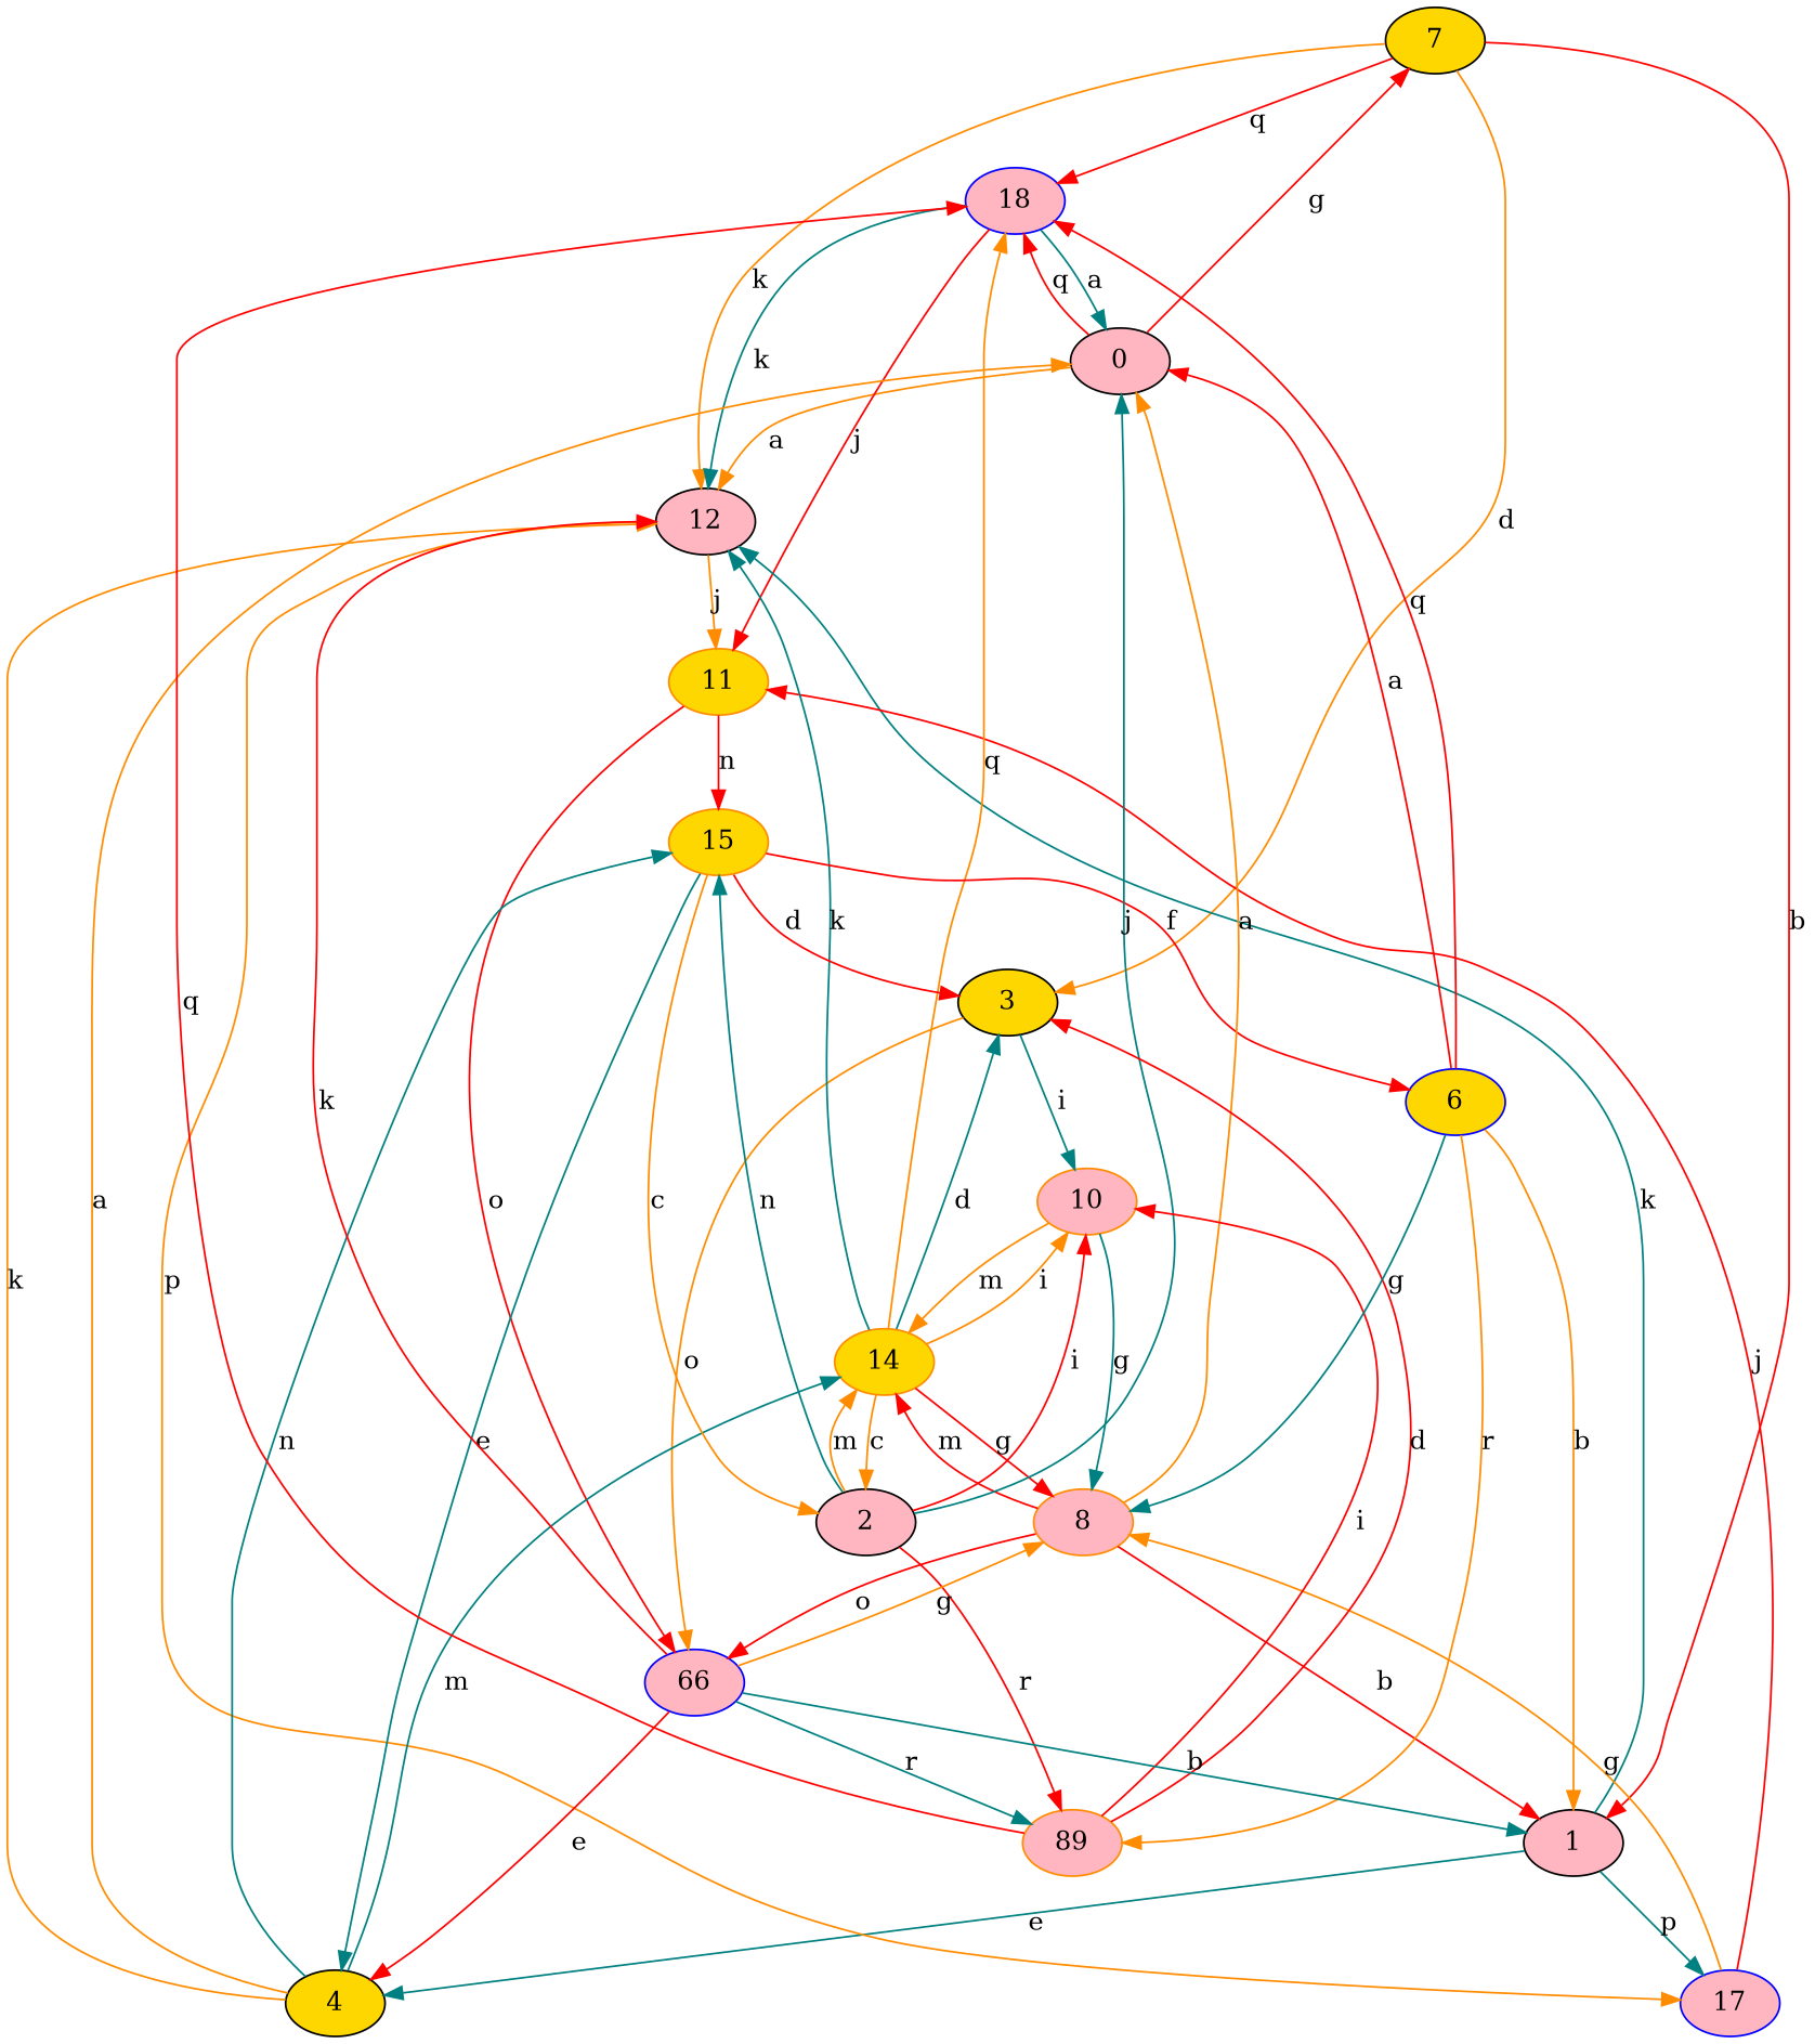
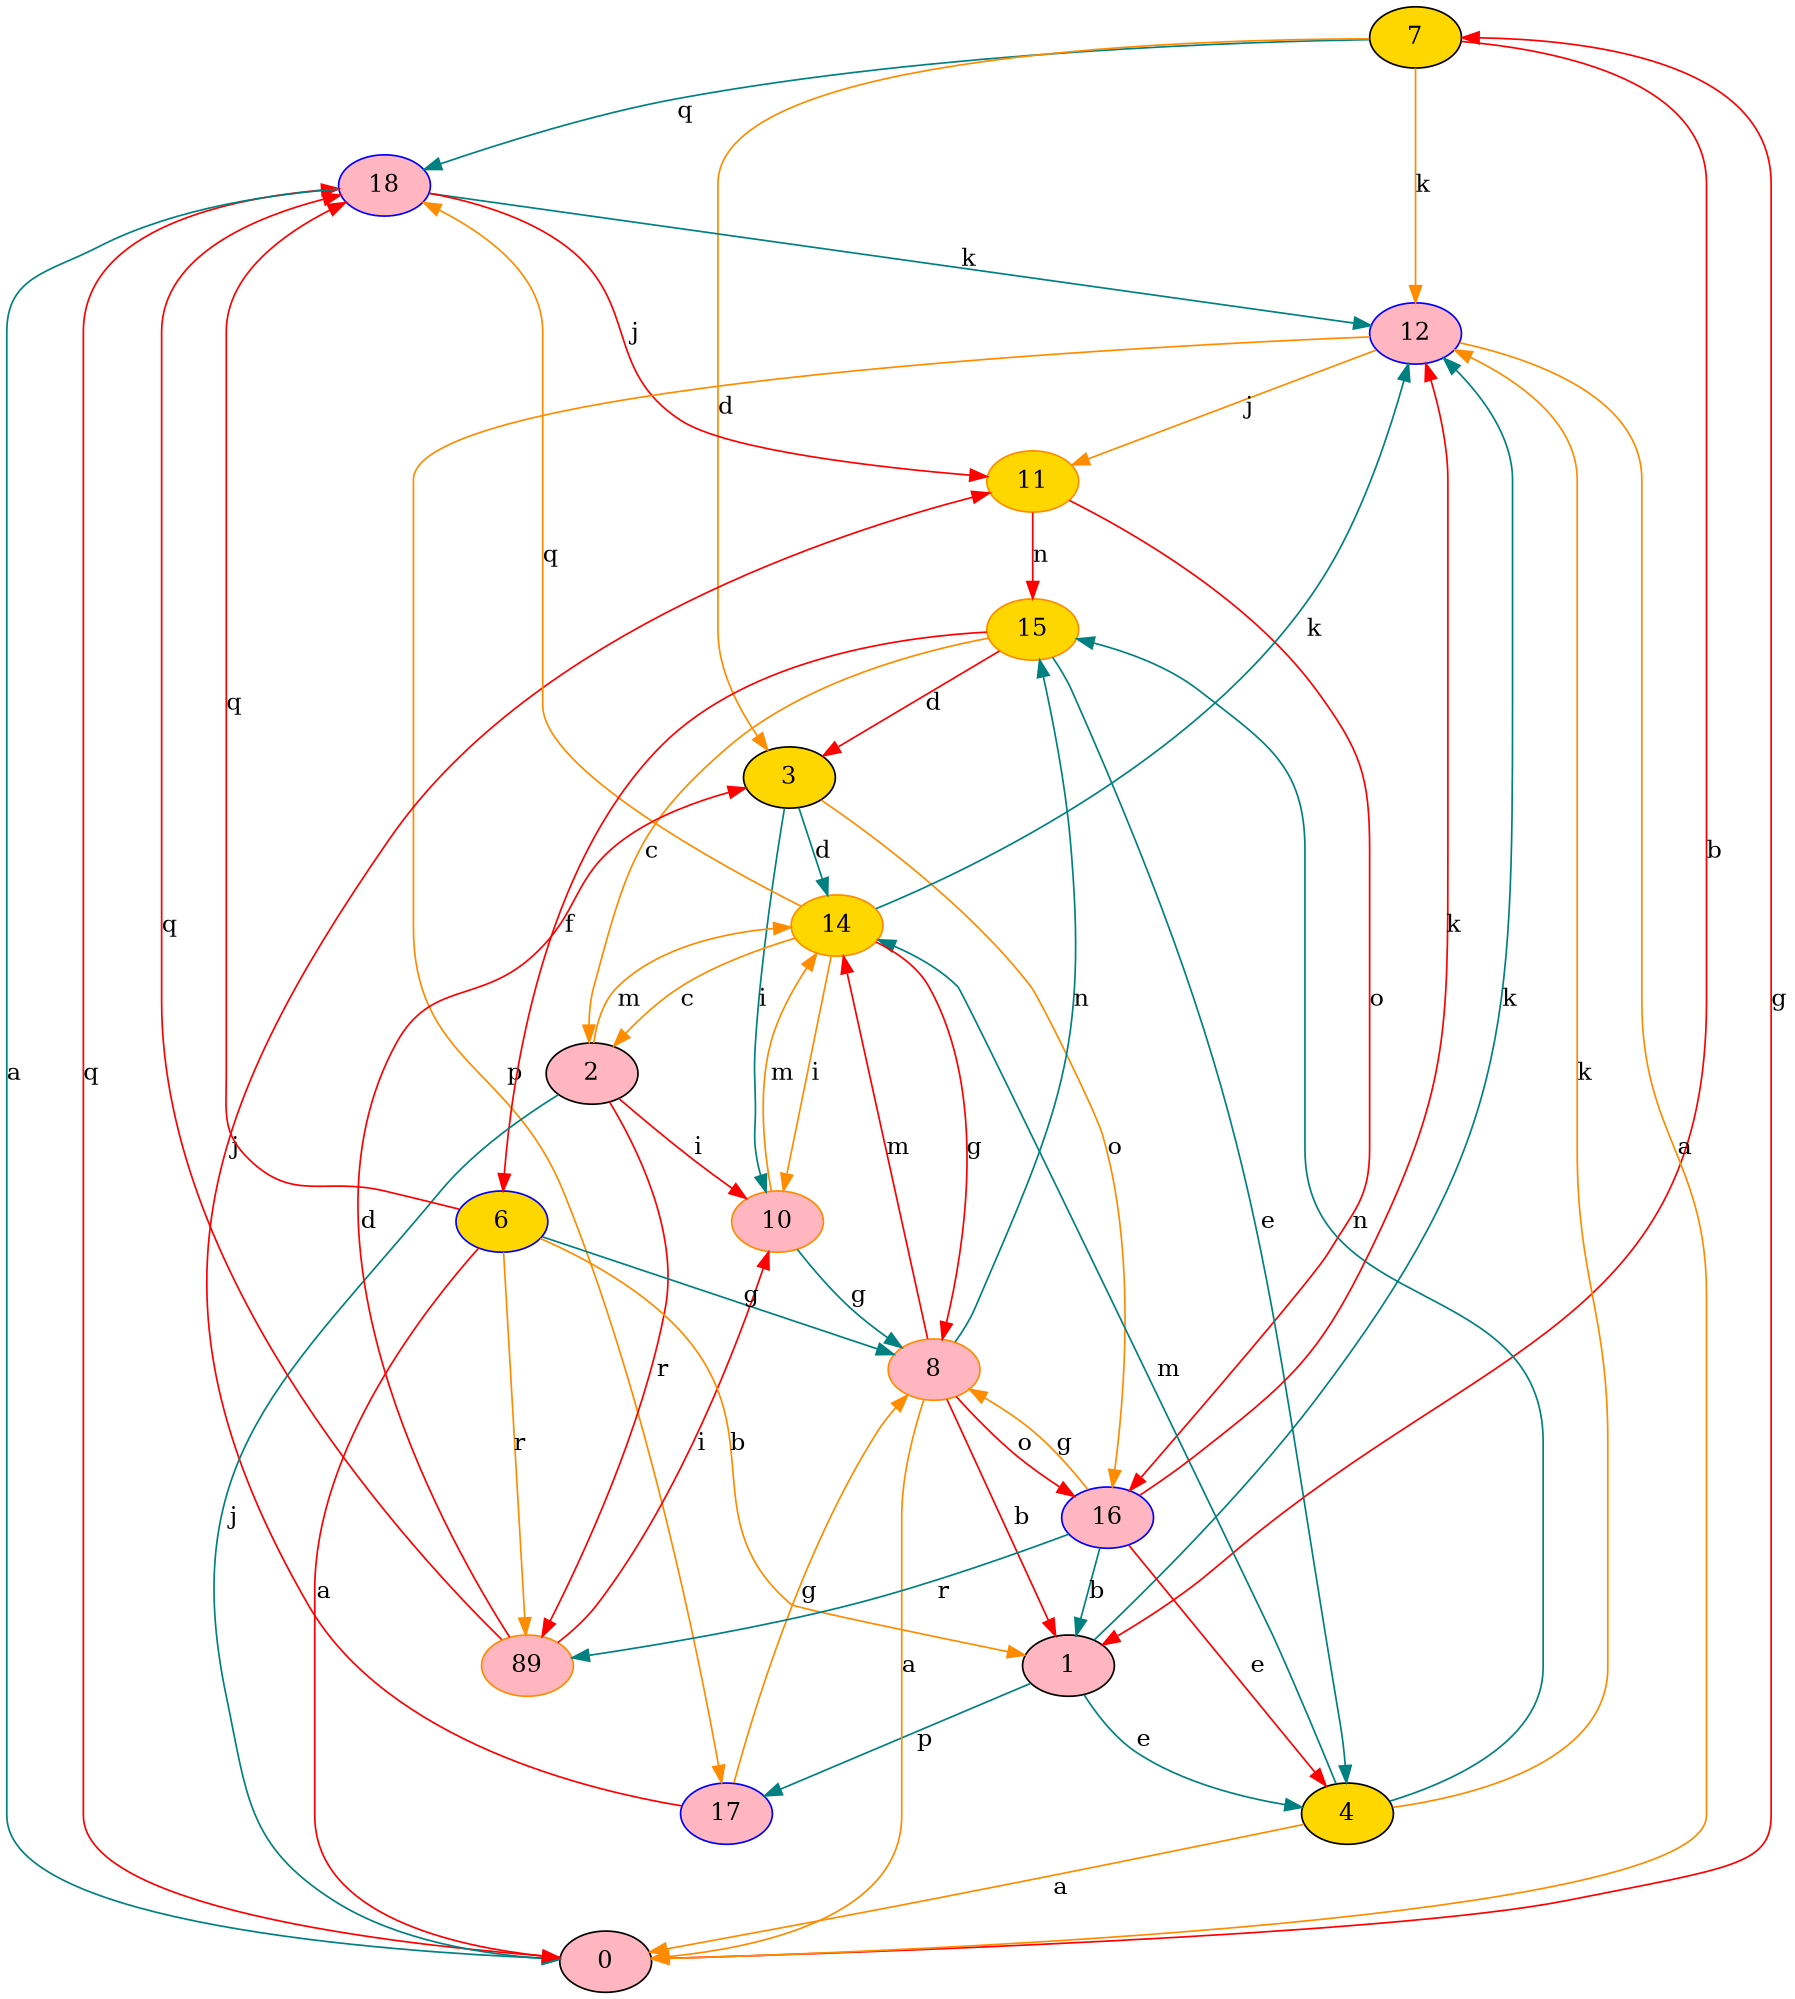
  strict digraph {
    node [color=black fillcolor=lightpink style=filled]
    edge [color=red]
    7 [fillcolor=gold]
    0
    18 [color=blue]
    1
-   12
+   12 [color=blue]
    3 [fillcolor=gold]
    11 [color=darkorange fillcolor=gold]
    4 [fillcolor=gold]
    17 [color=blue]
    14 [color=darkorange fillcolor=gold]
    15 [color=darkorange fillcolor=gold]
    8 [color=darkorange]
    2
    10 [color=darkorange]
    n15 [color=darkorange label=89]
    6 [color=blue fillcolor=gold]
-   16 [color=blue label=66]
-   7 -> 18 [label=q]
+   16 [color=blue]
+   7 -> 18 [color=teal label=q]
    7 -> 1 [label=b]
    7 -> 12 [color=darkorange label=k]
    7 -> 3 [color=darkorange label=d]
    0 -> 7 [label=g]
    0 -> 18 [label=q]
    18 -> 0 [color=teal label=a]
    18 -> 12 [color=teal label=k]
    18 -> 11 [label=j]
    1 -> 12 [color=teal label=k]
    1 -> 4 [color=teal label=e]
    1 -> 17 [color=teal label=p]
-   0 -> 12 [color=darkorange label=a]
+   12 -> 0 [color=darkorange label=a]
    12 -> 11 [color=darkorange label=j]
    12 -> 17 [color=darkorange label=p]
    3 -> 10 [color=teal label=i]
    3 -> 16 [color=darkorange label=o]
    11 -> 15 [label=n]
    11 -> 16 [label=o]
    4 -> 0 [color=darkorange label=a]
    4 -> 12 [color=darkorange label=k]
    4 -> 14 [color=teal label=m]
    4 -> 15 [color=teal label=n]
    17 -> 11 [label=j]
    17 -> 8 [color=darkorange label=g]
    14 -> 18 [color=darkorange label=q]
    14 -> 12 [color=teal label=k]
-   14 -> 3 [color=teal label=d]
+   3 -> 14 [color=teal label=d]
    14 -> 8 [label=g]
    14 -> 2 [color=darkorange label=c]
    14 -> 10 [color=darkorange label=i]
    15 -> 3 [label=d]
    15 -> 4 [color=teal label=e]
    15 -> 2 [color=darkorange label=c]
    15 -> 6 [label=f]
    8 -> 0 [color=darkorange label=a]
    8 -> 1 [label=b]
    8 -> 14 [label=m]
    8 -> 16 [label=o]
    2 -> 0 [color=teal label=j]
    2 -> 14 [color=darkorange label=m]
-   2 -> 15 [color=teal label=n]
+   8 -> 15 [color=teal label=n]
    2 -> 10 [label=i]
    2 -> n15 [label=r]
    10 -> 14 [color=darkorange label=m]
    10 -> 8 [color=teal label=g]
    n15 -> 18 [label=q]
    n15 -> 3 [label=d]
    n15 -> 10 [label=i]
    6 -> 0 [label=a]
    6 -> 18 [label=q]
    6 -> 1 [color=darkorange label=b]
    6 -> 8 [color=teal label=g]
    6 -> n15 [color=darkorange label=r]
    16 -> 1 [color=teal label=b]
    16 -> 12 [label=k]
    16 -> 4 [label=e]
    16 -> 8 [color=darkorange label=g]
    16 -> n15 [color=teal label=r]
  }
